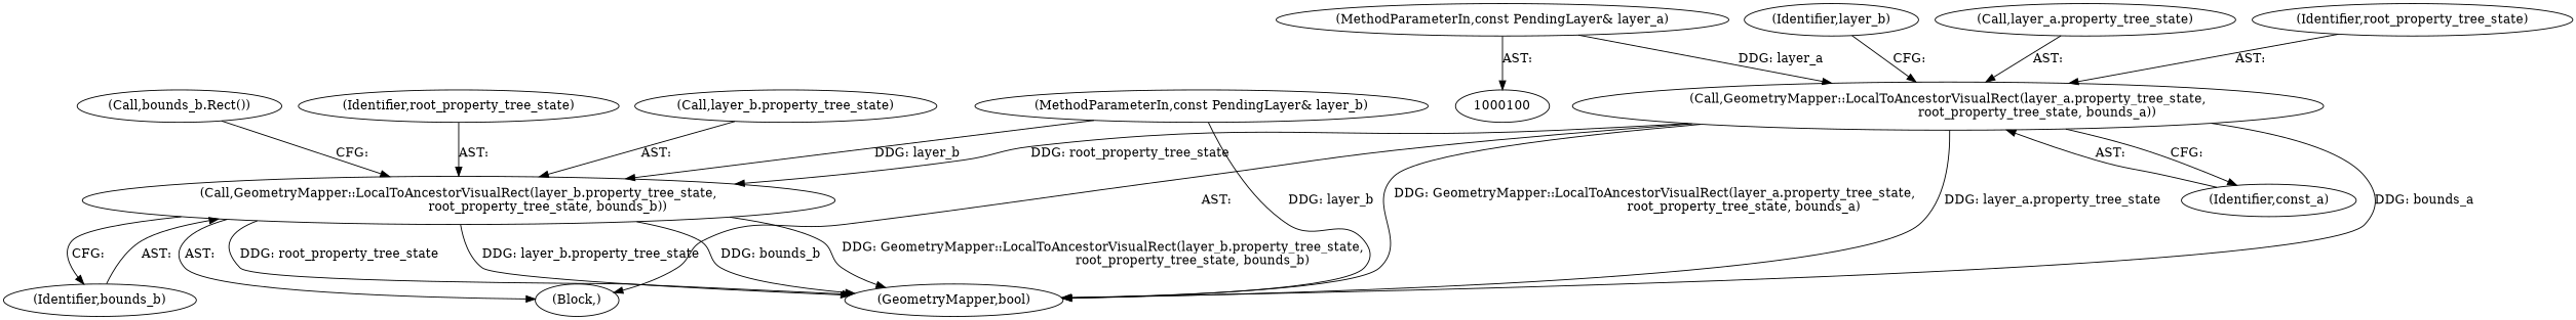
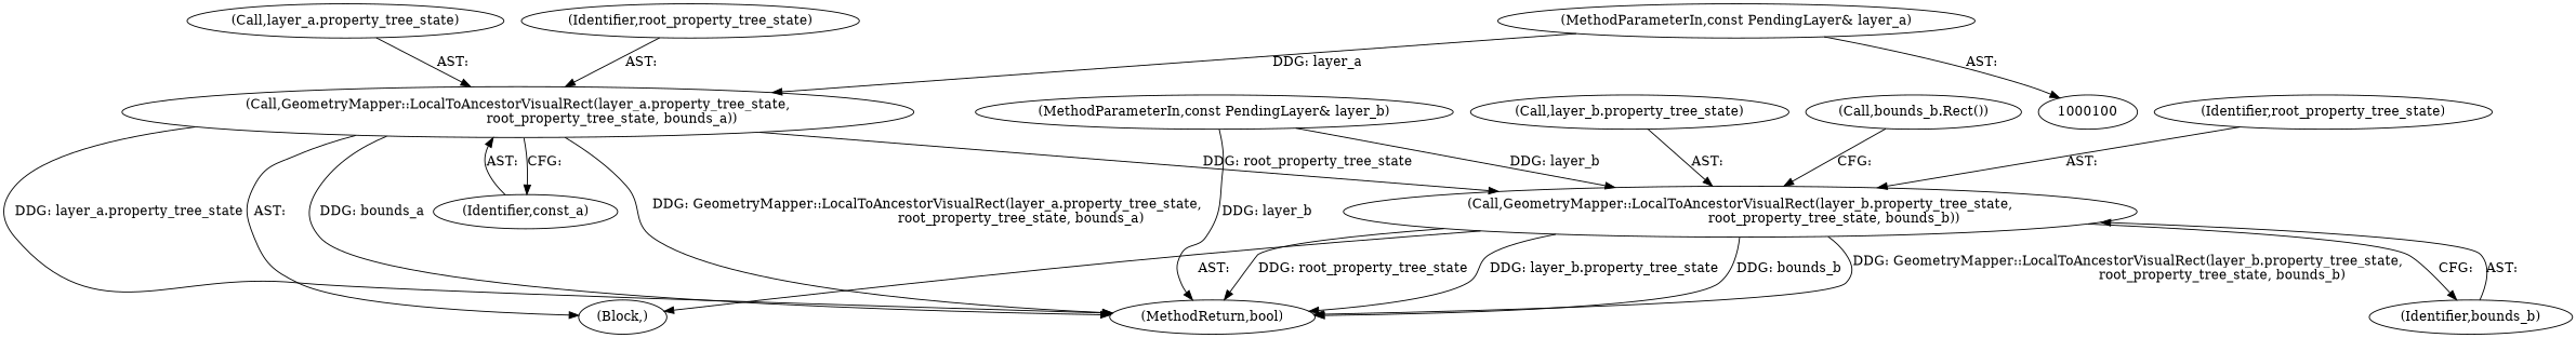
  digraph {
    n1 [label="(Call,GeometryMapper::LocalToAncestorVisualRect(layer_b.property_tree_state,\n                                            root_property_tree_state, bounds_b))"]
    n2 [label="(Identifier,bounds_b)"]
    n3 [label="(Block,)"]
-   n4 [label="(GeometryMapper,bool)"]
+   n4 [label="(MethodReturn,bool)"]
    n5 [label="(MethodParameterIn,const PendingLayer& layer_b)"]
    n6 [label="(Call,GeometryMapper::LocalToAncestorVisualRect(layer_a.property_tree_state,\n                                            root_property_tree_state, bounds_a))"]
    n7 [label="(Identifier,const_a)"]
    n8 [label="(MethodParameterIn,const PendingLayer& layer_a)"]
    1000100
-   n10 [label="(Identifier,layer_b)"]
    n11 [label="(Identifier,root_property_tree_state)"]
    n12 [label="(Call,layer_a.property_tree_state)"]
    n13 [label="(Call,layer_b.property_tree_state)"]
    n14 [label="(Call,bounds_b.Rect())"]
    n15 [label="(Identifier,root_property_tree_state)"]
    n1 -> n2 [label="CFG: "]
    n1 -> n3 [label="AST: "]
    n1 -> n4 [label="DDG: root_property_tree_state"]
    n1 -> n4 [label="DDG: layer_b.property_tree_state"]
    n1 -> n4 [label="DDG: bounds_b"]
    n1 -> n4 [label="DDG: GeometryMapper::LocalToAncestorVisualRect(layer_b.property_tree_state,\n                                            root_property_tree_state, bounds_b)"]
    n2 -> n1 [label="AST: "]
    n5 -> n1 [label="DDG: layer_b"]
    n5 -> n4 [label="DDG: layer_b"]
    n6 -> n1 [label="DDG: root_property_tree_state"]
    n6 -> n3 [label="AST: "]
    n6 -> n4 [label="DDG: layer_a.property_tree_state"]
    n6 -> n4 [label="DDG: bounds_a"]
    n6 -> n4 [label="DDG: GeometryMapper::LocalToAncestorVisualRect(layer_a.property_tree_state,\n                                            root_property_tree_state, bounds_a)"]
    n6 -> n7 [label="CFG: "]
    n7 -> n6 [label="AST: "]
    n8 -> n6 [label="DDG: layer_a"]
    n8 -> 1000100 [label="AST: "]
-   n10 -> n6 [label="CFG: "]
    n11 -> n1 [label="AST: "]
    n12 -> n6 [label="AST: "]
    n13 -> n1 [label="AST: "]
    n14 -> n1 [label="CFG: "]
    n15 -> n6 [label="AST: "]
  }
